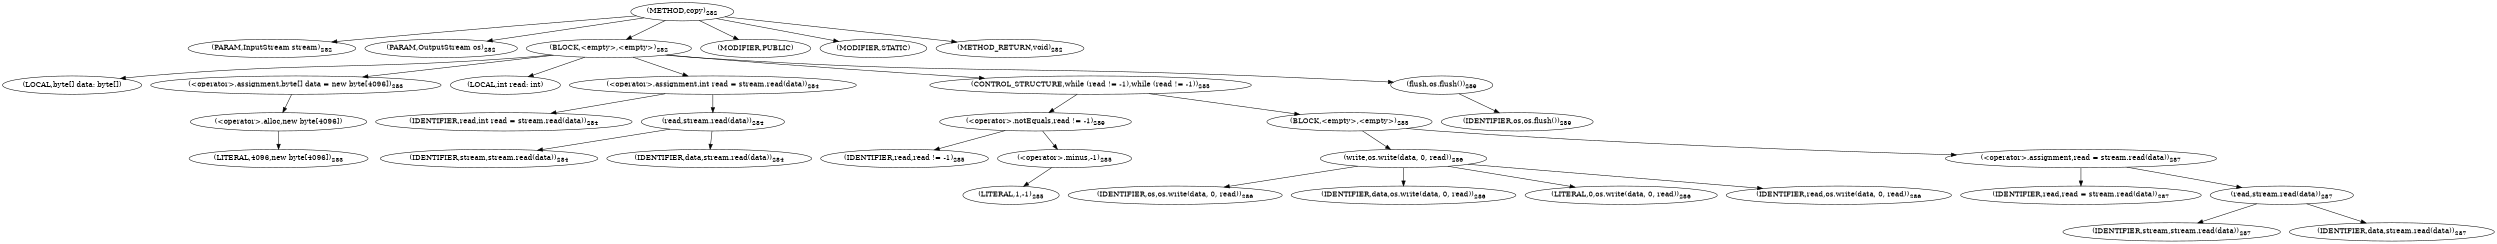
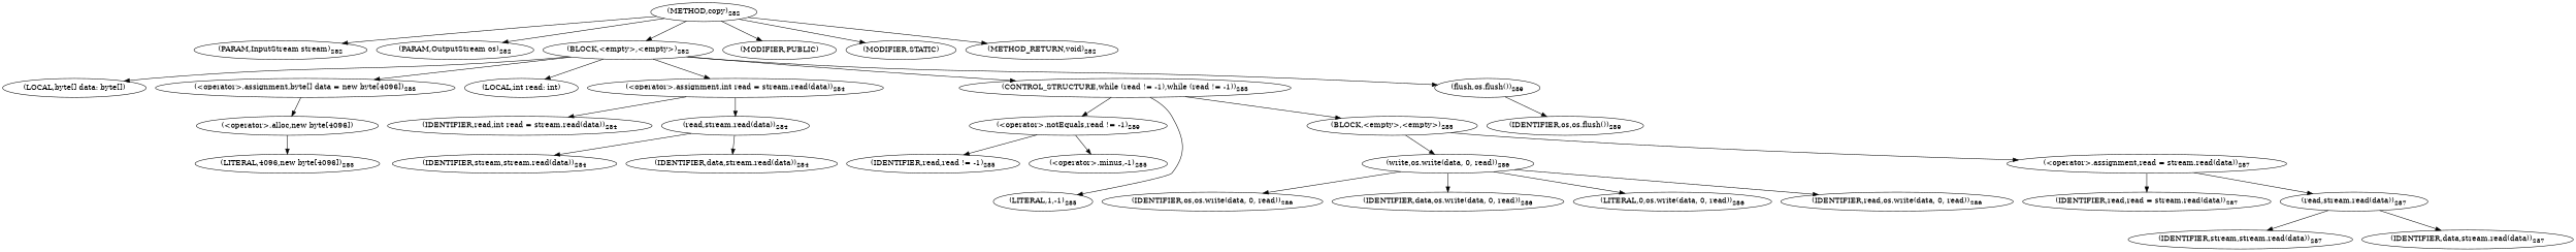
  digraph {
    n1 [label=<(METHOD,copy)<SUB>282</SUB>>]
    n2 [label=<(PARAM,InputStream stream)<SUB>282</SUB>>]
    n3 [label=<(PARAM,OutputStream os)<SUB>282</SUB>>]
    n4 [label=<(BLOCK,&lt;empty&gt;,&lt;empty&gt;)<SUB>282</SUB>>]
    n5 [label=<(MODIFIER,PUBLIC)>]
    n6 [label=<(MODIFIER,STATIC)>]
    n7 [label=<(METHOD_RETURN,void)<SUB>282</SUB>>]
    n8 [label=<(LOCAL,byte[] data: byte[])>]
    n9 [label=<(&lt;operator&gt;.assignment,byte[] data = new byte[4096])<SUB>283</SUB>>]
    n10 [label=<(LOCAL,int read: int)>]
    n11 [label=<(&lt;operator&gt;.assignment,int read = stream.read(data))<SUB>284</SUB>>]
    n12 [label=<(CONTROL_STRUCTURE,while (read != -1),while (read != -1))<SUB>285</SUB>>]
    n13 [label=<(flush,os.flush())<SUB>289</SUB>>]
    n14 [label=<(&lt;operator&gt;.alloc,new byte[4096])>]
    n15 [label=<(IDENTIFIER,read,int read = stream.read(data))<SUB>284</SUB>>]
    n16 [label=<(read,stream.read(data))<SUB>284</SUB>>]
    n17 [label=<(&lt;operator&gt;.notEquals,read != -1)<SUB>289</SUB>>]
    n18 [label=<(BLOCK,&lt;empty&gt;,&lt;empty&gt;)<SUB>285</SUB>>]
    n19 [label=<(IDENTIFIER,os,os.flush())<SUB>289</SUB>>]
    n20 [label=<(LITERAL,4096,new byte[4096])<SUB>283</SUB>>]
    n21 [label=<(IDENTIFIER,stream,stream.read(data))<SUB>284</SUB>>]
    n22 [label=<(IDENTIFIER,data,stream.read(data))<SUB>284</SUB>>]
    n23 [label=<(IDENTIFIER,read,read != -1)<SUB>285</SUB>>]
    n24 [label=<(&lt;operator&gt;.minus,-1)<SUB>285</SUB>>]
    n25 [label=<(write,os.write(data, 0, read))<SUB>286</SUB>>]
    n26 [label=<(&lt;operator&gt;.assignment,read = stream.read(data))<SUB>287</SUB>>]
    n27 [label=<(LITERAL,1,-1)<SUB>285</SUB>>]
    n28 [label=<(IDENTIFIER,os,os.write(data, 0, read))<SUB>286</SUB>>]
    n29 [label=<(IDENTIFIER,data,os.write(data, 0, read))<SUB>286</SUB>>]
    n30 [label=<(LITERAL,0,os.write(data, 0, read))<SUB>286</SUB>>]
    n31 [label=<(IDENTIFIER,read,os.write(data, 0, read))<SUB>286</SUB>>]
    n32 [label=<(IDENTIFIER,read,read = stream.read(data))<SUB>287</SUB>>]
    n33 [label=<(read,stream.read(data))<SUB>287</SUB>>]
    n34 [label=<(IDENTIFIER,stream,stream.read(data))<SUB>287</SUB>>]
    n35 [label=<(IDENTIFIER,data,stream.read(data))<SUB>287</SUB>>]
    n1 -> n2
    n1 -> n3
    n1 -> n4
    n1 -> n5
    n1 -> n6
    n1 -> n7
    n4 -> n8
    n4 -> n9
    n4 -> n10
    n4 -> n11
    n4 -> n12
    n4 -> n13
    n9 -> n14
    n11 -> n15
    n11 -> n16
    n12 -> n17
    n12 -> n18
    n13 -> n19
    n14 -> n20
    n16 -> n21
    n16 -> n22
    n17 -> n23
    n17 -> n24
    n18 -> n25
    n18 -> n26
-   n24 -> n27
+   n12 -> n27
    n25 -> n28
    n25 -> n29
    n25 -> n30
    n25 -> n31
    n26 -> n32
    n26 -> n33
    n33 -> n34
    n33 -> n35
  }
